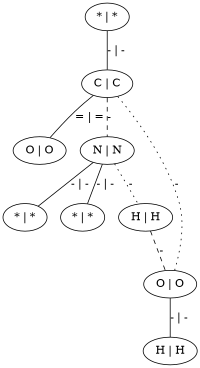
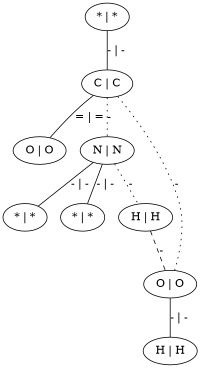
  graph {
    n1 [label="* | *"]
    n2 [label="C | C"]
    n3 [label="O | O"]
    n4 [label="N | N"]
    n5 [label="O | O"]
    n6 [label="* | *"]
    n7 [label="* | *"]
    n8 [label="H | H"]
    n9 [label="H | H"]
    n1 -- n2 [label="- | -"]
    n2 -- n3 [label="= | ="]
-   n2 -- n4 [label="-" style=dashed]
+   n2 -- n4 [label="-" style=dotted]
    n2 -- n5 [label="-" style=dotted]
    n4 -- n6 [label="- | -"]
    n4 -- n7 [label="- | -"]
    n4 -- n8 [label="-" style=dotted]
    n5 -- n9 [label="- | -"]
    n8 -- n5 [label="-" style=dashed]
  }
